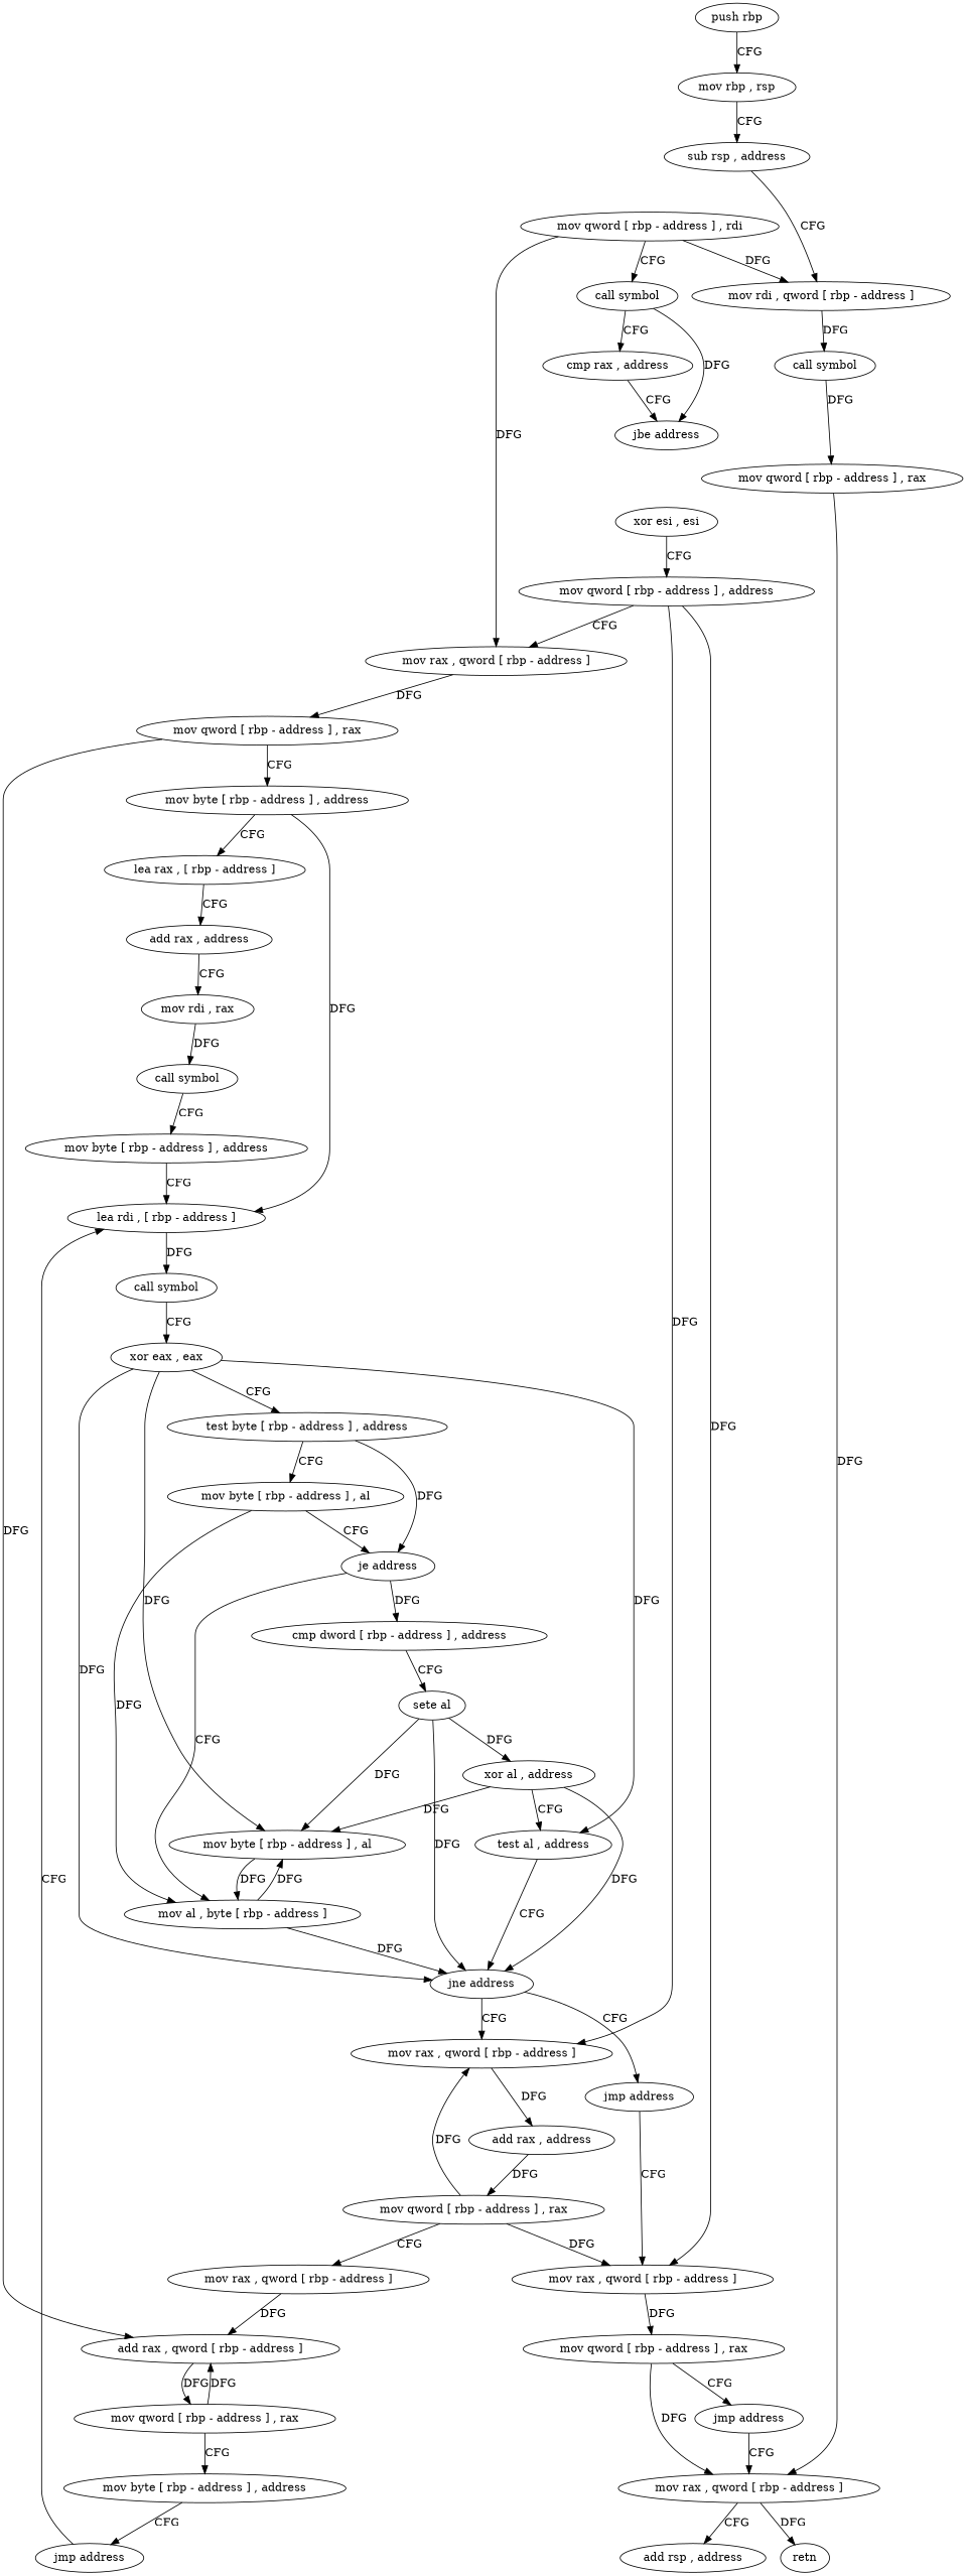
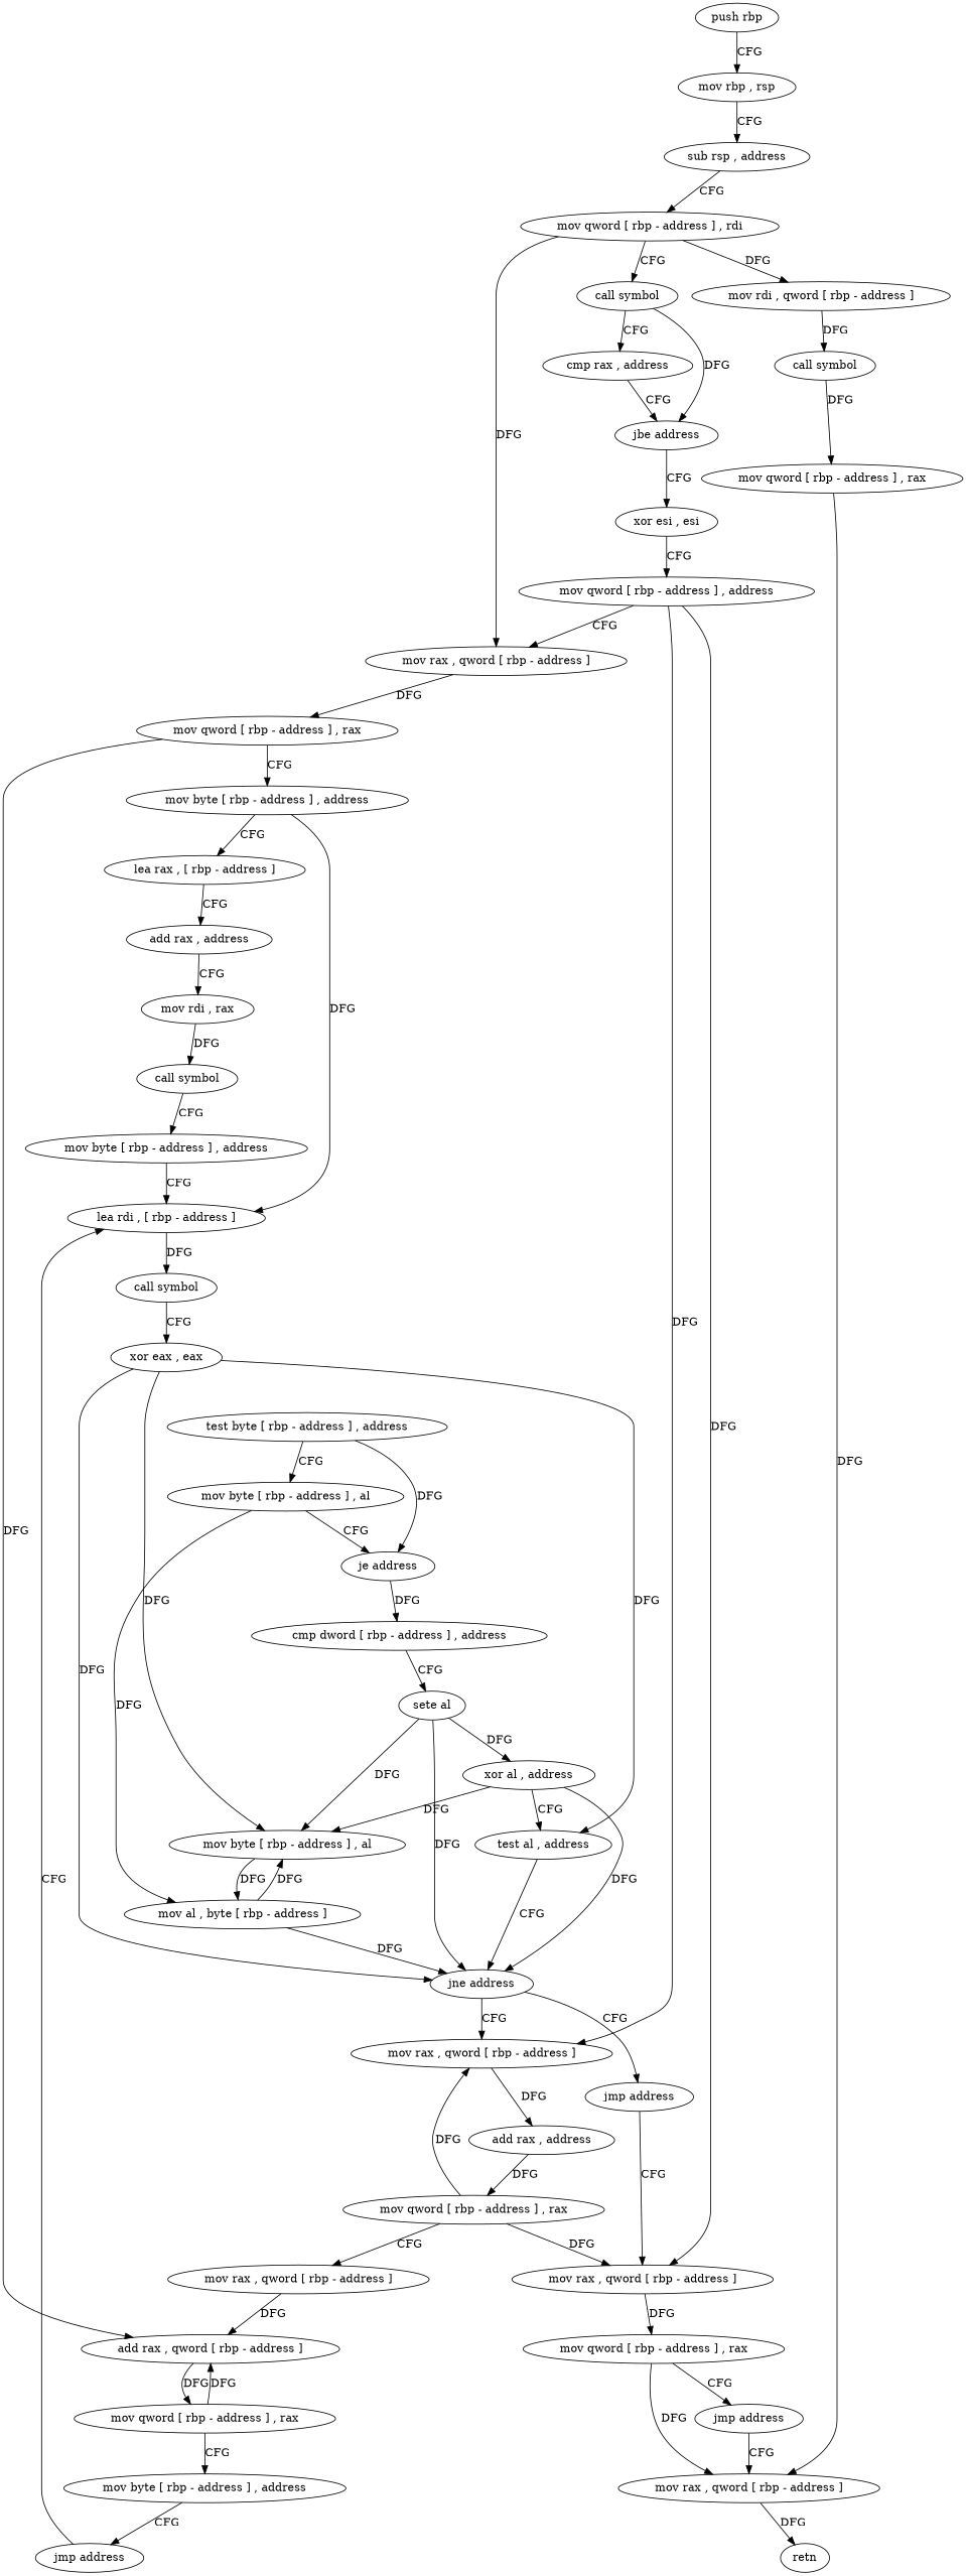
  digraph {
    n1 [label="push rbp"]
    n2 [label="mov rbp , rsp"]
    n3 [label="sub rsp , address"]
    n4 [label="mov qword [ rbp - address ] , rdi"]
    n5 [label="call symbol"]
    n6 [label="mov rdi , qword [ rbp - address ]"]
    n7 [label="mov rax , qword [ rbp - address ]"]
    n8 [label="cmp rax , address"]
    n9 [label="jbe address"]
    n10 [label="call symbol"]
    n11 [label="mov qword [ rbp - address ] , rax"]
    n12 [label="xor esi , esi"]
    n13 [label="mov qword [ rbp - address ] , address"]
    n14 [label="mov qword [ rbp - address ] , rax"]
    n15 [label="mov rax , qword [ rbp - address ]"]
    n16 [label="mov rax , qword [ rbp - address ]"]
    n17 [label="mov rax , qword [ rbp - address ]"]
-   n18 [label="add rsp , address"]
    n19 [label=retn]
    n20 [label="add rax , address"]
    n21 [label="mov qword [ rbp - address ] , rax"]
    n22 [label="mov byte [ rbp - address ] , address"]
    n23 [label="add rax , qword [ rbp - address ]"]
    n24 [label="lea rax , [ rbp - address ]"]
    n25 [label="lea rdi , [ rbp - address ]"]
    n26 [label="mov qword [ rbp - address ] , rax"]
    n27 [label="add rax , address"]
    n28 [label="call symbol"]
    n29 [label="mov rdi , rax"]
    n30 [label="call symbol"]
    n31 [label="mov byte [ rbp - address ] , address"]
    n32 [label="xor eax , eax"]
    n33 [label="mov al , byte [ rbp - address ]"]
    n34 [label="jne address"]
    n35 [label="mov byte [ rbp - address ] , al"]
    n36 [label="xor al , address"]
    n37 [label="test al , address"]
    n38 [label="jmp address"]
    n39 [label="mov qword [ rbp - address ] , rax"]
    n40 [label="cmp dword [ rbp - address ] , address"]
    n41 [label="sete al"]
    n42 [label="mov rax , qword [ rbp - address ]"]
    n43 [label="mov byte [ rbp - address ] , address"]
    n44 [label="jmp address"]
    n45 [label="jmp address"]
    n46 [label="test byte [ rbp - address ] , address"]
    n47 [label="mov byte [ rbp - address ] , al"]
    n48 [label="je address"]
    n1 -> n2 [label=CFG]
    n2 -> n3 [label=CFG]
-   n3 -> n6 [label=CFG]
+   n3 -> n4 [label=CFG]
    n4 -> n5 [label=CFG]
    n4 -> n6 [label=DFG]
    n4 -> n7 [label=DFG]
    n5 -> n8 [label=CFG]
    n5 -> n9 [label=DFG]
    n6 -> n10 [label=DFG]
    n7 -> n11 [label=DFG]
    n8 -> n9 [label=CFG]
+   n9 -> n12 [label=CFG]
    n10 -> n14 [label=DFG]
    n11 -> n22 [label=CFG]
    n11 -> n23 [label=DFG]
    n12 -> n13 [label=CFG]
    n13 -> n7 [label=CFG]
    n13 -> n15 [label=DFG]
    n13 -> n16 [label=DFG]
    n14 -> n17 [label=DFG]
    n15 -> n20 [label=DFG]
    n16 -> n21 [label=DFG]
-   n17 -> n18 [label=CFG]
    n17 -> n19 [label=DFG]
    n20 -> n39 [label=DFG]
    n21 -> n17 [label=DFG]
    n21 -> n45 [label=CFG]
    n22 -> n24 [label=CFG]
    n22 -> n25 [label=DFG]
    n23 -> n26 [label=DFG]
    n24 -> n27 [label=CFG]
    n25 -> n28 [label=DFG]
    n26 -> n23 [label=DFG]
    n26 -> n43 [label=CFG]
    n27 -> n29 [label=CFG]
    n28 -> n32 [label=CFG]
    n29 -> n30 [label=DFG]
    n30 -> n31 [label=CFG]
    n31 -> n25 [label=CFG]
    n32 -> n34 [label=DFG]
    n32 -> n35 [label=DFG]
    n32 -> n37 [label=DFG]
-   n32 -> n46 [label=CFG]
    n33 -> n34 [label=DFG]
    n33 -> n35 [label=DFG]
    n34 -> n15 [label=CFG]
    n34 -> n38 [label=CFG]
    n35 -> n33 [label=DFG]
    n36 -> n34 [label=DFG]
    n36 -> n35 [label=DFG]
    n36 -> n37 [label=CFG]
    n37 -> n34 [label=CFG]
    n38 -> n16 [label=CFG]
    n39 -> n15 [label=DFG]
    n39 -> n16 [label=DFG]
    n39 -> n42 [label=CFG]
    n40 -> n41 [label=CFG]
    n41 -> n34 [label=DFG]
    n41 -> n35 [label=DFG]
    n41 -> n36 [label=DFG]
    n42 -> n23 [label=DFG]
    n43 -> n44 [label=CFG]
    n44 -> n25 [label=CFG]
    n45 -> n17 [label=CFG]
    n46 -> n47 [label=CFG]
    n46 -> n48 [label=DFG]
    n47 -> n33 [label=DFG]
    n47 -> n48 [label=CFG]
-   n48 -> n33 [label=CFG]
    n48 -> n40 [label=DFG]
  }
